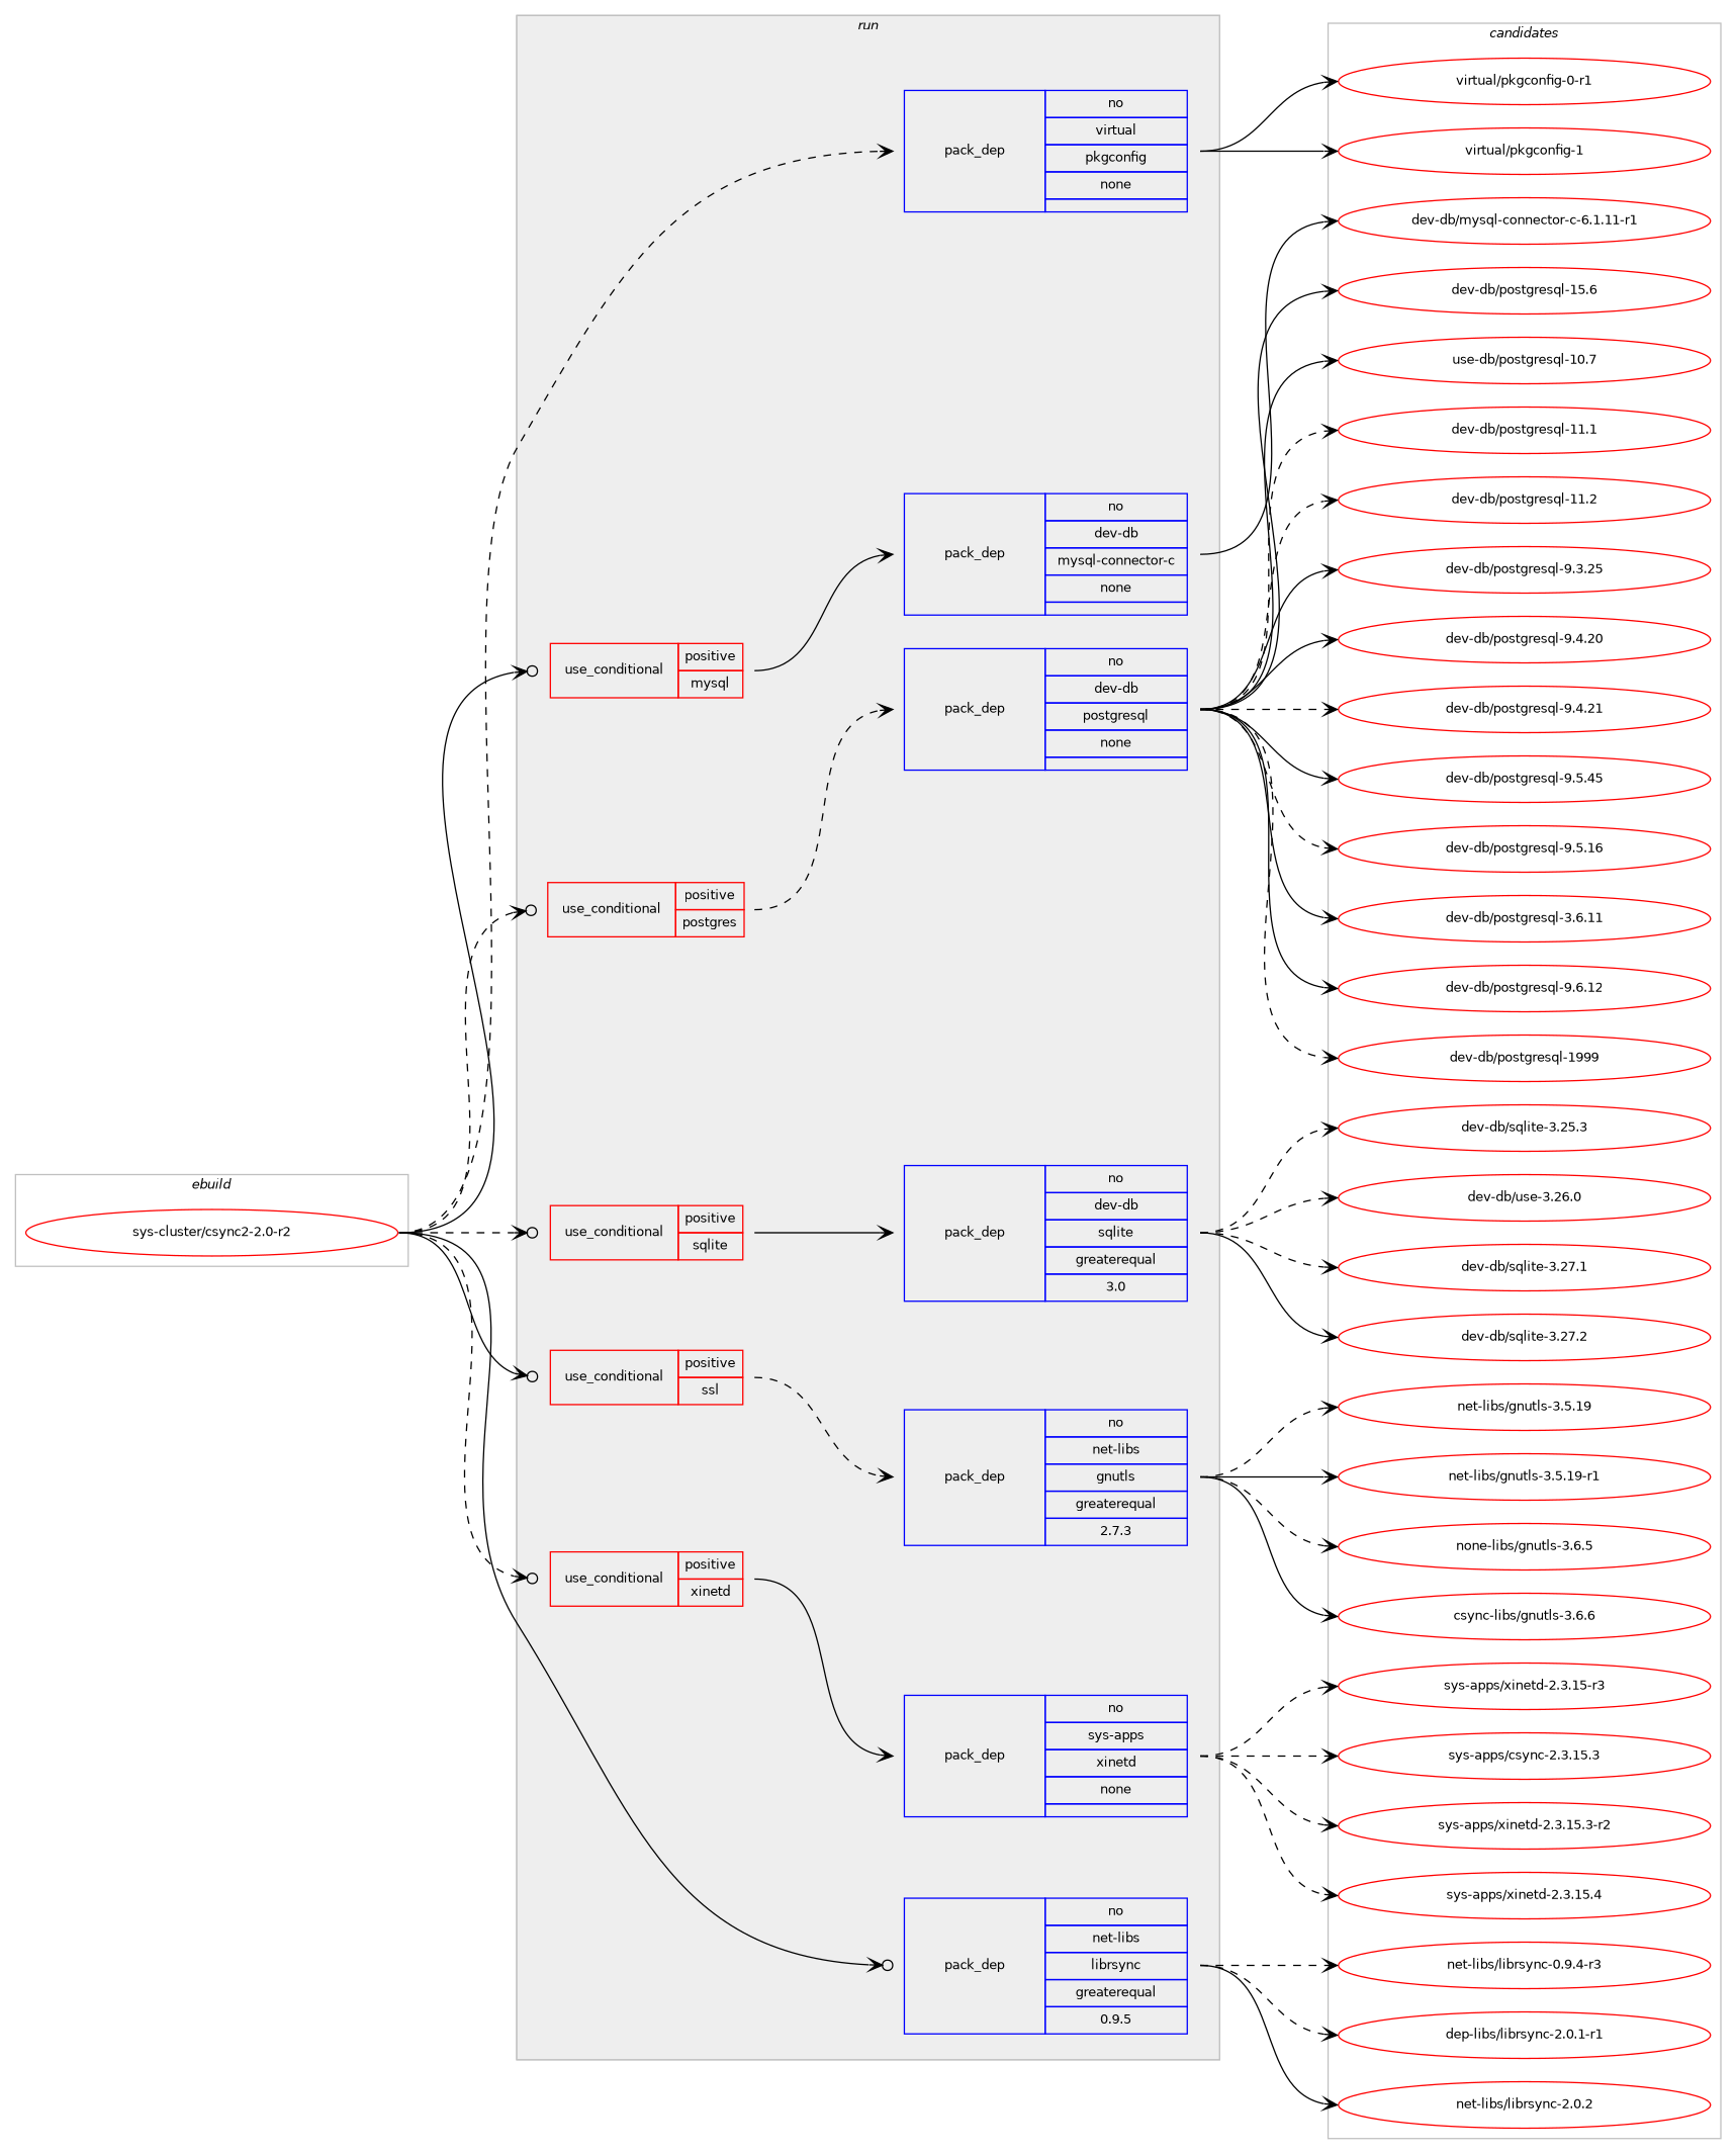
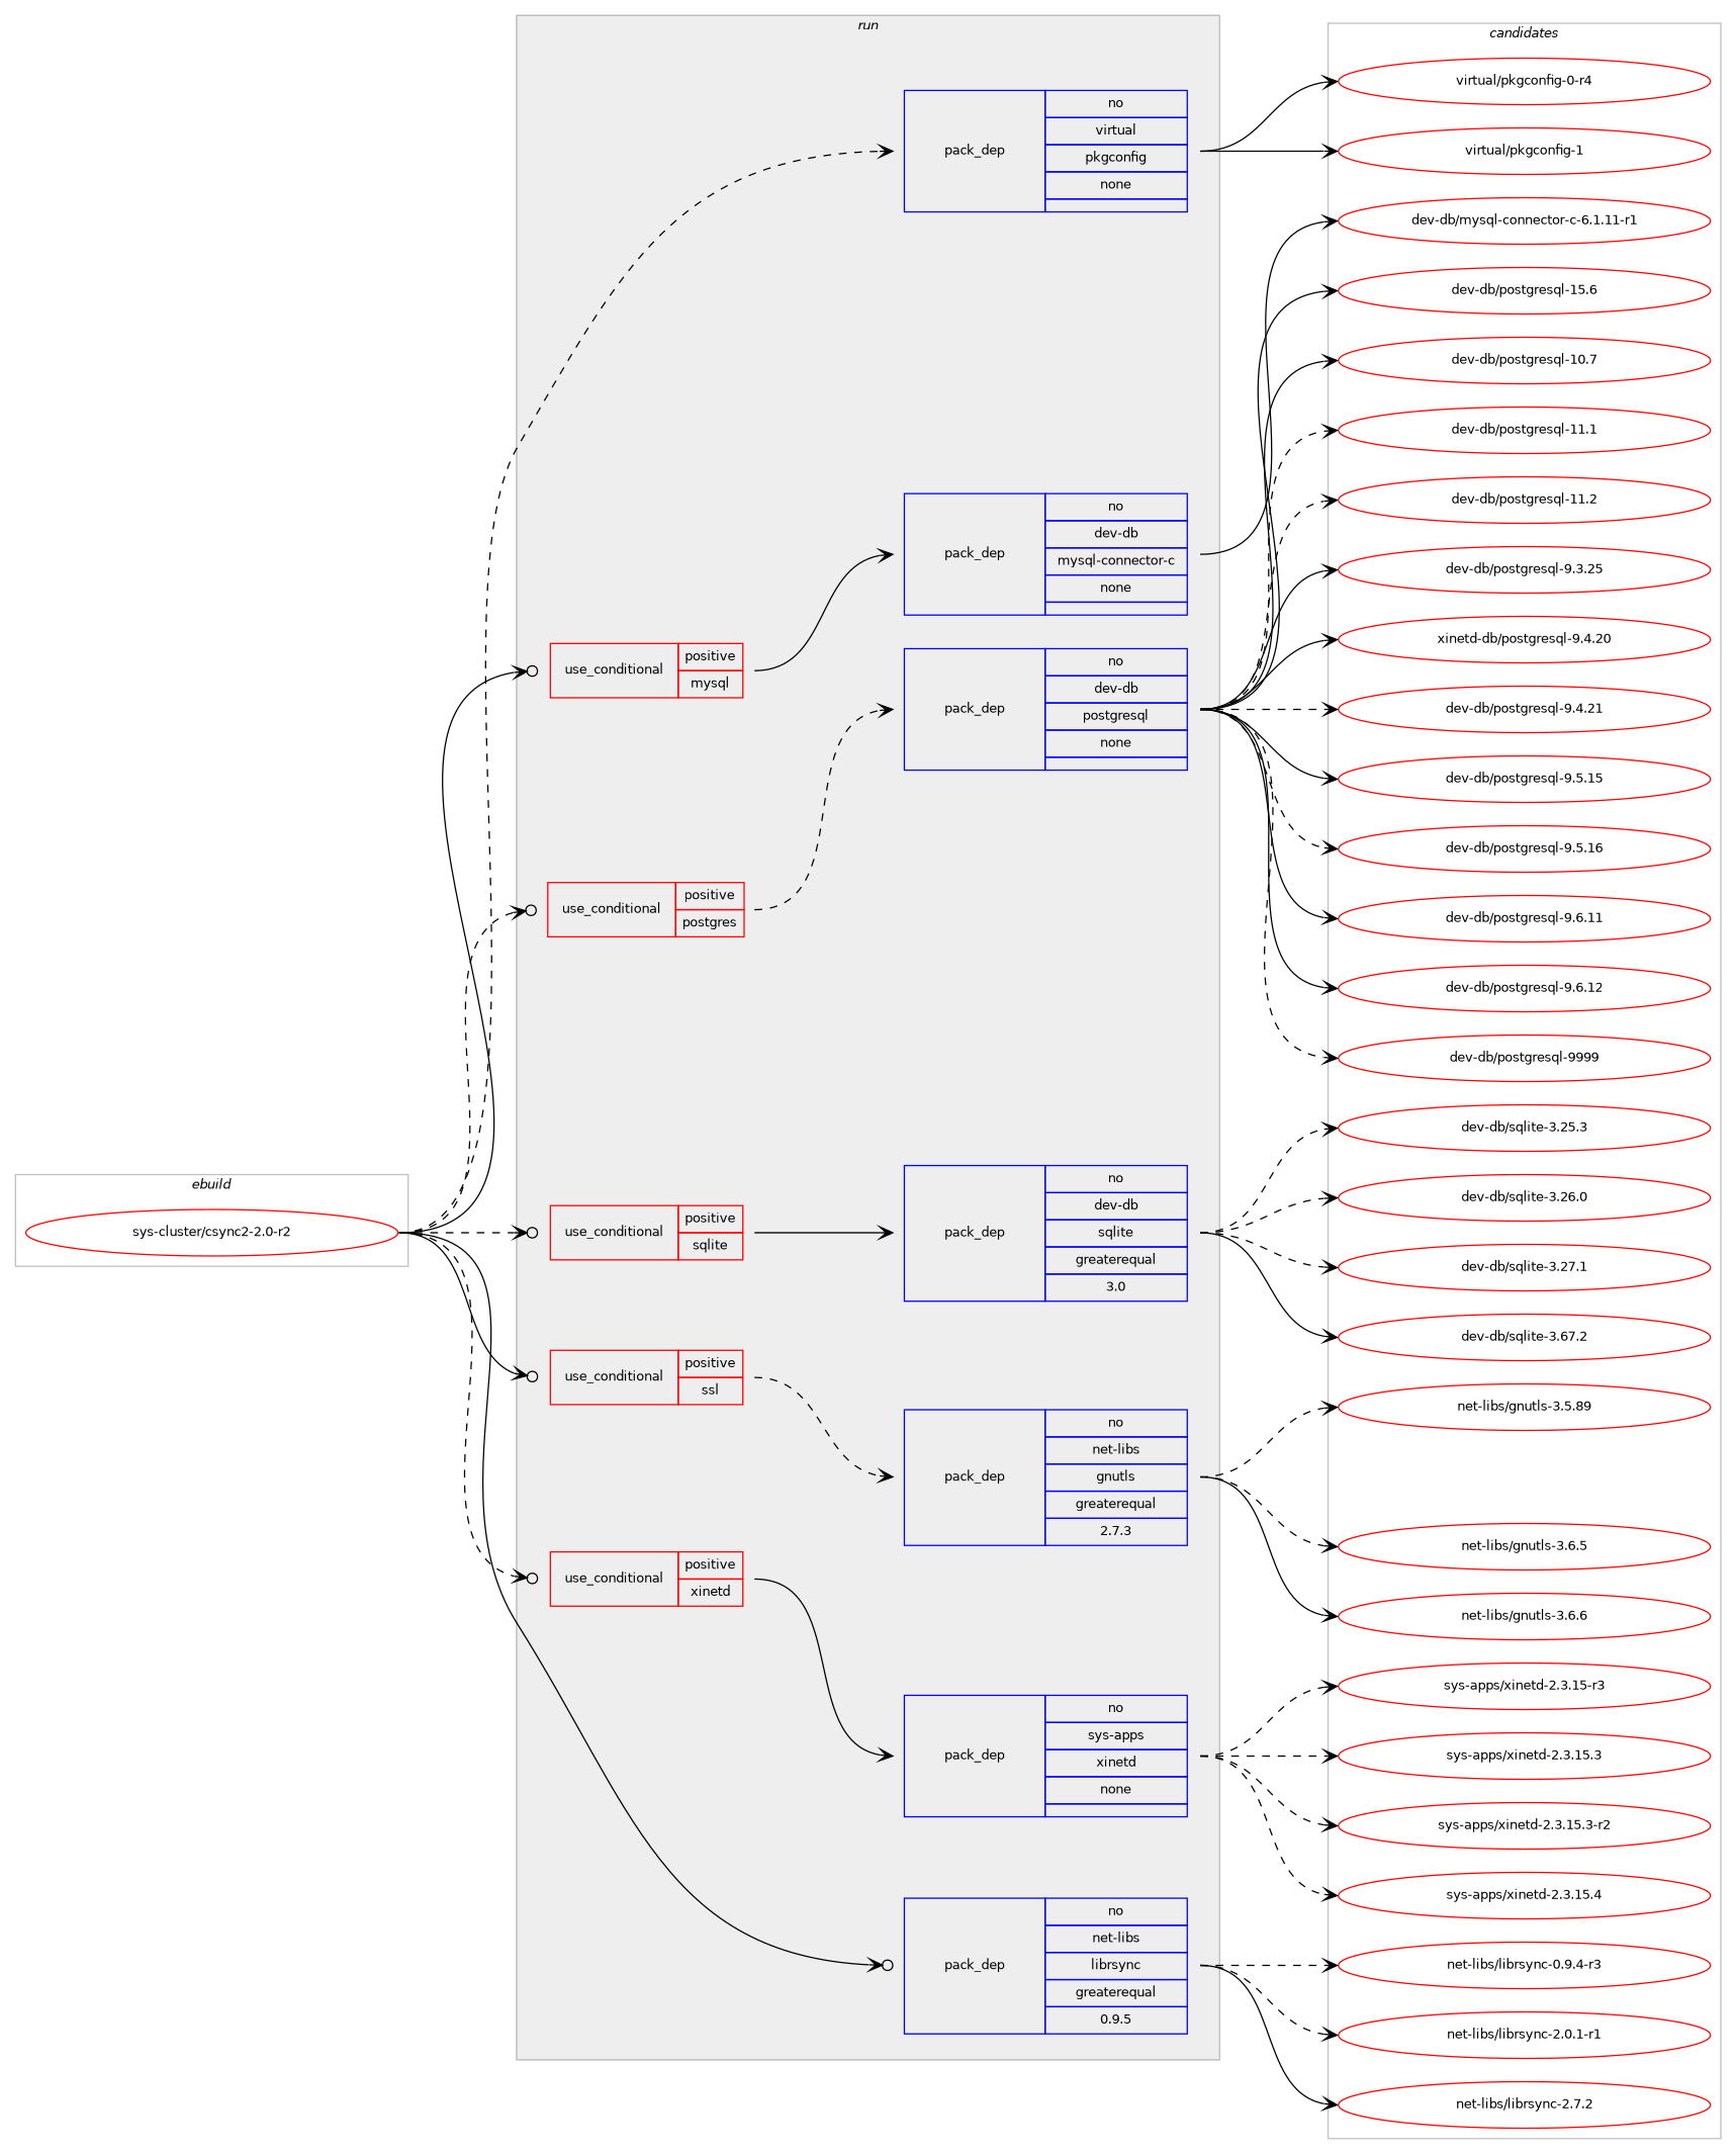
  digraph {
    compound=true
    concentrate=true
    fontname=Helvetica
    fontsize=10
    newrank=true
    rankdir=LR
    ranksep=1.5
    node [color=red fontname=Helvetica fontsize=10]
    edge [arrowhead=vee headport=w style=dashed tailport=e weight=100]
    n1 [label="sys-cluster/csync2-2.0-r2" width=4]
    n2 [color=blue label=<<TABLE BORDER="0" CELLBORDER="1" CELLSPACING="0" CELLPADDING="4" WIDTH="220"><TR><TD ROWSPAN="6" CELLPADDING="30">pack_dep</TD></TR><TR><TD WIDTH="110">no</TD></TR><TR><TD>virtual</TD></TR><TR><TD>pkgconfig</TD></TR><TR><TD>none</TD></TR><TR><TD></TD></TR></TABLE>> shape=none]
    n3 [color=blue label=<<TABLE BORDER="0" CELLBORDER="1" CELLSPACING="0" CELLPADDING="4" WIDTH="220"><TR><TD ROWSPAN="6" CELLPADDING="30">pack_dep</TD></TR><TR><TD WIDTH="110">no</TD></TR><TR><TD>dev-db</TD></TR><TR><TD>mysql-connector-c</TD></TR><TR><TD>none</TD></TR><TR><TD></TD></TR></TABLE>> shape=none]
    n4 [label=<<TABLE BORDER="0" CELLBORDER="1" CELLSPACING="0" CELLPADDING="4"><TR><TD ROWSPAN="3" CELLPADDING="10">use_conditional</TD></TR><TR><TD>positive</TD></TR><TR><TD>mysql</TD></TR></TABLE>> shape=none]
    n5 [color=blue label=<<TABLE BORDER="0" CELLBORDER="1" CELLSPACING="0" CELLPADDING="4" WIDTH="220"><TR><TD ROWSPAN="6" CELLPADDING="30">pack_dep</TD></TR><TR><TD WIDTH="110">no</TD></TR><TR><TD>dev-db</TD></TR><TR><TD>postgresql</TD></TR><TR><TD>none</TD></TR><TR><TD></TD></TR></TABLE>> shape=none]
    n6 [label=<<TABLE BORDER="0" CELLBORDER="1" CELLSPACING="0" CELLPADDING="4"><TR><TD ROWSPAN="3" CELLPADDING="10">use_conditional</TD></TR><TR><TD>positive</TD></TR><TR><TD>postgres</TD></TR></TABLE>> shape=none]
    n7 [color=blue label=<<TABLE BORDER="0" CELLBORDER="1" CELLSPACING="0" CELLPADDING="4" WIDTH="220"><TR><TD ROWSPAN="6" CELLPADDING="30">pack_dep</TD></TR><TR><TD WIDTH="110">no</TD></TR><TR><TD>dev-db</TD></TR><TR><TD>sqlite</TD></TR><TR><TD>greaterequal</TD></TR><TR><TD>3.0</TD></TR></TABLE>> shape=none]
    n8 [label=<<TABLE BORDER="0" CELLBORDER="1" CELLSPACING="0" CELLPADDING="4"><TR><TD ROWSPAN="3" CELLPADDING="10">use_conditional</TD></TR><TR><TD>positive</TD></TR><TR><TD>sqlite</TD></TR></TABLE>> shape=none]
    n9 [color=blue label=<<TABLE BORDER="0" CELLBORDER="1" CELLSPACING="0" CELLPADDING="4" WIDTH="220"><TR><TD ROWSPAN="6" CELLPADDING="30">pack_dep</TD></TR><TR><TD WIDTH="110">no</TD></TR><TR><TD>net-libs</TD></TR><TR><TD>gnutls</TD></TR><TR><TD>greaterequal</TD></TR><TR><TD>2.7.3</TD></TR></TABLE>> shape=none]
    n10 [label=<<TABLE BORDER="0" CELLBORDER="1" CELLSPACING="0" CELLPADDING="4"><TR><TD ROWSPAN="3" CELLPADDING="10">use_conditional</TD></TR><TR><TD>positive</TD></TR><TR><TD>ssl</TD></TR></TABLE>> shape=none]
    n11 [color=blue label=<<TABLE BORDER="0" CELLBORDER="1" CELLSPACING="0" CELLPADDING="4" WIDTH="220"><TR><TD ROWSPAN="6" CELLPADDING="30">pack_dep</TD></TR><TR><TD WIDTH="110">no</TD></TR><TR><TD>sys-apps</TD></TR><TR><TD>xinetd</TD></TR><TR><TD>none</TD></TR><TR><TD></TD></TR></TABLE>> shape=none]
    n12 [label=<<TABLE BORDER="0" CELLBORDER="1" CELLSPACING="0" CELLPADDING="4"><TR><TD ROWSPAN="3" CELLPADDING="10">use_conditional</TD></TR><TR><TD>positive</TD></TR><TR><TD>xinetd</TD></TR></TABLE>> shape=none]
    n13 [color=blue label=<<TABLE BORDER="0" CELLBORDER="1" CELLSPACING="0" CELLPADDING="4" WIDTH="220"><TR><TD ROWSPAN="6" CELLPADDING="30">pack_dep</TD></TR><TR><TD WIDTH="110">no</TD></TR><TR><TD>net-libs</TD></TR><TR><TD>librsync</TD></TR><TR><TD>greaterequal</TD></TR><TR><TD>0.9.5</TD></TR></TABLE>> shape=none]
-   n14 [label="virtual/pkgconfig-0-r1" width=4]
+   n14 [label="virtual/pkgconfig-0-r4" width=4]
    n15 [label="virtual/pkgconfig-1" width=4]
    n16 [label="dev-db/mysql-connector-c-6.1.11-r1" width=4]
    n17 [label="dev-db/postgresql-15.6" width=4]
-   n18 [label="use-db/postgresql-10.7" width=4]
+   n18 [label="dev-db/postgresql-10.7" width=4]
    n19 [label="dev-db/postgresql-11.1" width=4]
    n20 [label="dev-db/postgresql-11.2" width=4]
    n21 [label="dev-db/postgresql-9.3.25" width=4]
-   n22 [label="dev-db/postgresql-9.4.20" width=4]
+   n22 [label="xinetd-db/postgresql-9.4.20" width=4]
    n23 [label="dev-db/postgresql-9.4.21" width=4]
-   n24 [label="dev-db/postgresql-9.5.45" width=4]
+   n24 [label="dev-db/postgresql-9.5.15" width=4]
    n25 [label="dev-db/postgresql-9.5.16" width=4]
-   n26 [label="dev-db/postgresql-3.6.11" width=4]
+   n26 [label="dev-db/postgresql-9.6.11" width=4]
    n27 [label="dev-db/postgresql-9.6.12" width=4]
-   n28 [label="dev-db/postgresql-1999" width=4]
+   n28 [label="dev-db/postgresql-9999" width=4]
    n29 [label="dev-db/sqlite-3.25.3" width=4]
-   n30 [label="dev-db/use-3.26.0" width=4]
+   n30 [label="dev-db/sqlite-3.26.0" width=4]
    n31 [label="dev-db/sqlite-3.27.1" width=4]
-   n32 [label="dev-db/sqlite-3.27.2" width=4]
-   n33 [label="net-libs/gnutls-3.5.19" width=4]
-   n34 [label="net-libs/gnutls-3.5.19-r1" width=4]
-   n35 [label="none-libs/gnutls-3.6.5" width=4]
-   n36 [label="csync-libs/gnutls-3.6.6" width=4]
+   n32 [label="dev-db/sqlite-3.67.2" width=4]
+   n33 [label="net-libs/gnutls-3.5.89" width=4]
+   n35 [label="net-libs/gnutls-3.6.5" width=4]
+   n36 [label="net-libs/gnutls-3.6.6" width=4]
    n37 [label="sys-apps/xinetd-2.3.15-r3" width=4]
-   n38 [label="sys-apps/csync-2.3.15.3" width=4]
+   n38 [label="sys-apps/xinetd-2.3.15.3" width=4]
    n39 [label="sys-apps/xinetd-2.3.15.3-r2" width=4]
    n40 [label="sys-apps/xinetd-2.3.15.4" width=4]
    n41 [label="net-libs/librsync-0.9.4-r3" width=4]
-   n42 [label="dep-libs/librsync-2.0.1-r1" width=4]
-   n43 [label="net-libs/librsync-2.0.2" width=4]
+   n42 [label="net-libs/librsync-2.0.1-r1" width=4]
+   n43 [label="net-libs/librsync-2.7.2" width=4]
    subgraph cluster_1 {
      color=gray
      label=<<i>ebuild</i>>
      rank=same
      n1
    }
    subgraph cluster_2 {
      color=gray
      label=<<i>dependencies</i>>
      subgraph cluster_3 {
        color=gray
        fillcolor="#eeeeee"
        label=<<i>compile</i>>
        style=filled
        subgraph sub_4 {
          color=gray
          fillcolor="#eeeeee"
          label=<<i>compile</i>>
          style=filled
          n2
        }
      }
      subgraph cluster_5 {
        color=gray
        fillcolor="#eeeeee"
        label=<<i>compile and run</i>>
        style=filled
        subgraph sub_6 {
          color=gray
          fillcolor="#eeeeee"
          label=<<i>compile and run</i>>
          style=filled
          n4
          subgraph sub_7 {
            color=gray
            fillcolor="#eeeeee"
            label=<<i>compile and run</i>>
            style=filled
            n3
          }
        }
        subgraph sub_8 {
          color=gray
          fillcolor="#eeeeee"
          label=<<i>compile and run</i>>
          style=filled
          n6
          subgraph sub_9 {
            color=gray
            fillcolor="#eeeeee"
            label=<<i>compile and run</i>>
            style=filled
            n5
          }
        }
        subgraph sub_10 {
          color=gray
          fillcolor="#eeeeee"
          label=<<i>compile and run</i>>
          style=filled
          n8
          subgraph sub_11 {
            color=gray
            fillcolor="#eeeeee"
            label=<<i>compile and run</i>>
            style=filled
            n7
          }
        }
        subgraph sub_12 {
          color=gray
          fillcolor="#eeeeee"
          label=<<i>compile and run</i>>
          style=filled
          n10
          subgraph sub_13 {
            color=gray
            fillcolor="#eeeeee"
            label=<<i>compile and run</i>>
            style=filled
            n9
          }
        }
        subgraph sub_14 {
          color=gray
          fillcolor="#eeeeee"
          label=<<i>compile and run</i>>
          style=filled
          n12
          subgraph sub_15 {
            color=gray
            fillcolor="#eeeeee"
            label=<<i>compile and run</i>>
            style=filled
            n11
          }
        }
        subgraph sub_16 {
          color=gray
          fillcolor="#eeeeee"
          label=<<i>compile and run</i>>
          style=filled
          n13
        }
      }
      subgraph cluster_17 {
        color=gray
        fillcolor="#eeeeee"
        label=<<i>run</i>>
        style=filled
      }
    }
    subgraph cluster_18 {
      color=gray
      label=<<i>candidates</i>>
      rank=same
      subgraph sub_19 {
        color=black
        label=<<i>candidates</i>>
        nodesep=1
        rank=same
        n14
        n15
      }
      subgraph sub_20 {
        color=black
        label=<<i>candidates</i>>
        nodesep=1
        rank=same
        n16
      }
      subgraph sub_21 {
        color=black
        label=<<i>candidates</i>>
        nodesep=1
        rank=same
        n17
        n18
        n19
        n20
        n21
        n22
        n23
        n24
        n25
        n26
        n27
        n28
      }
      subgraph sub_22 {
        color=black
        label=<<i>candidates</i>>
        nodesep=1
        rank=same
        n29
        n30
        n31
        n32
      }
      subgraph sub_23 {
        color=black
        label=<<i>candidates</i>>
        nodesep=1
        rank=same
        n33
-       n34
        n35
        n36
      }
      subgraph sub_24 {
        color=black
        label=<<i>candidates</i>>
        nodesep=1
        rank=same
        n37
        n38
        n39
        n40
      }
      subgraph sub_25 {
        color=black
        label=<<i>candidates</i>>
        nodesep=1
        rank=same
        n41
        n42
        n43
      }
    }
    n1 -> n2 [weight=20]
    n1 -> n4 [arrowhead=odotvee style=solid weight=20]
    n1 -> n6 [arrowhead=odotvee weight=20]
    n1 -> n8 [arrowhead=odotvee weight=20]
    n1 -> n10 [arrowhead=odotvee style=solid weight=20]
    n1 -> n12 [arrowhead=odotvee weight=20]
    n1 -> n13 [arrowhead=odotvee style=solid weight=20]
    n2 -> n14 [style=solid]
    n2 -> n15 [style=solid]
    n3 -> n16 [style=solid]
    n4 -> n3 [style=solid weight=20]
    n5 -> n17 [style=solid]
    n5 -> n18 [style=solid]
    n5 -> n19
    n5 -> n20
    n5 -> n21 [style=solid]
    n5 -> n22 [style=solid]
    n5 -> n23
    n5 -> n24 [style=solid]
    n5 -> n25
    n5 -> n26 [style=solid]
    n5 -> n27 [style=solid]
    n5 -> n28
    n6 -> n5 [weight=20]
    n7 -> n29
    n7 -> n30
    n7 -> n31
    n7 -> n32 [style=solid]
    n8 -> n7 [style=solid weight=20]
    n9 -> n33
-   n9 -> n34 [style=solid]
    n9 -> n35
    n9 -> n36 [style=solid]
    n10 -> n9 [weight=20]
    n11 -> n37
    n11 -> n38
    n11 -> n39
    n11 -> n40
    n12 -> n11 [style=solid weight=20]
    n13 -> n41
    n13 -> n42
    n13 -> n43 [style=solid]
  }
